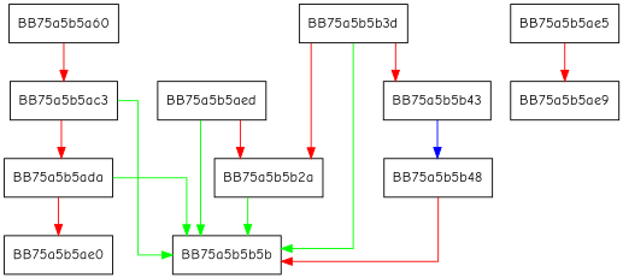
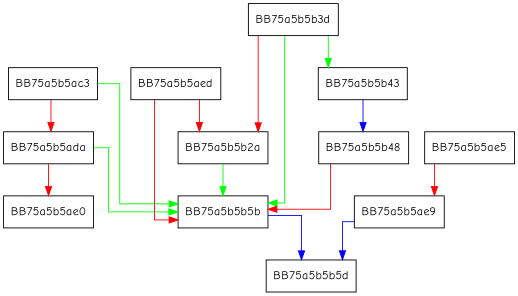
  digraph {
    fontname="Comic Neue"
    splines=ortho
    node [fontname="Comic Neue" shape=box]
    edge [color=red fontname="Comic Neue"]
-   BB75a5b5a60
    BB75a5b5ac3
    BB75a5b5ae5
    BB75a5b5ae9
    BB75a5b5b5b
    BB75a5b5ada
    BB75a5b5aed
    BB75a5b5b2a
+   BB75a5b5b5d
    BB75a5b5ae0
    BB75a5b5b48
    BB75a5b5b3d
    BB75a5b5b43
-   BB75a5b5a60 -> BB75a5b5ac3
    BB75a5b5ac3 -> BB75a5b5b5b [color=green]
    BB75a5b5ac3 -> BB75a5b5ada
    BB75a5b5ae5 -> BB75a5b5ae9
+   BB75a5b5ae9 -> BB75a5b5b5d [color=blue]
+   BB75a5b5b5b -> BB75a5b5b5d [color=blue]
    BB75a5b5ada -> BB75a5b5b5b [color=green]
    BB75a5b5ada -> BB75a5b5ae0
-   BB75a5b5aed -> BB75a5b5b5b [color=green]
+   BB75a5b5aed -> BB75a5b5b5b
    BB75a5b5aed -> BB75a5b5b2a
    BB75a5b5b2a -> BB75a5b5b5b [color=green]
    BB75a5b5b48 -> BB75a5b5b5b
    BB75a5b5b3d -> BB75a5b5b5b [color=green]
    BB75a5b5b3d -> BB75a5b5b2a
-   BB75a5b5b3d -> BB75a5b5b43
+   BB75a5b5b3d -> BB75a5b5b43 [color=green]
    BB75a5b5b43 -> BB75a5b5b48 [color=blue]
  }
